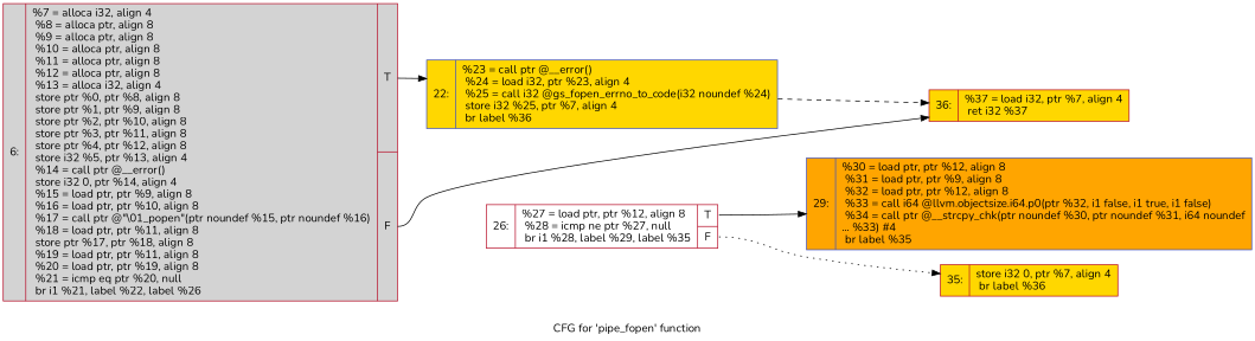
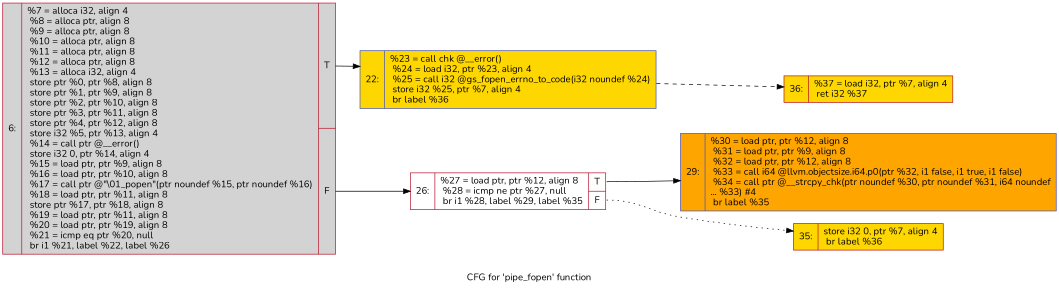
  digraph {
    fontname=Nunito
    label="CFG for 'pipe_fopen' function"
    rankdir=LR
    node [color="#b70d28ff" fillcolor=gold fontname=Nunito shape=record style=filled]
    edge [fontname=Nunito style=solid tailport=s0]
    n1 [fillcolor=lightgrey label="{6:\l|  %7 = alloca i32, align 4\l  %8 = alloca ptr, align 8\l  %9 = alloca ptr, align 8\l  %10 = alloca ptr, align 8\l  %11 = alloca ptr, align 8\l  %12 = alloca ptr, align 8\l  %13 = alloca i32, align 4\l  store ptr %0, ptr %8, align 8\l  store ptr %1, ptr %9, align 8\l  store ptr %2, ptr %10, align 8\l  store ptr %3, ptr %11, align 8\l  store ptr %4, ptr %12, align 8\l  store i32 %5, ptr %13, align 4\l  %14 = call ptr @__error()\l  store i32 0, ptr %14, align 4\l  %15 = load ptr, ptr %9, align 8\l  %16 = load ptr, ptr %10, align 8\l  %17 = call ptr @\"\\01_popen\"(ptr noundef %15, ptr noundef %16)\l  %18 = load ptr, ptr %11, align 8\l  store ptr %17, ptr %18, align 8\l  %19 = load ptr, ptr %11, align 8\l  %20 = load ptr, ptr %19, align 8\l  %21 = icmp eq ptr %20, null\l  br i1 %21, label %22, label %26\l|{<s0>T|<s1>F}}"]
-   n2 [color="#3d50c3ff" label="{22:\l|  %23 = call ptr @__error()\l  %24 = load i32, ptr %23, align 4\l  %25 = call i32 @gs_fopen_errno_to_code(i32 noundef %24)\l  store i32 %25, ptr %7, align 4\l  br label %36\l}"]
+   n2 [color="#3d50c3ff" label="{22:\l|  %23 = call chk @__error()\l  %24 = load i32, ptr %23, align 4\l  %25 = call i32 @gs_fopen_errno_to_code(i32 noundef %24)\l  store i32 %25, ptr %7, align 4\l  br label %36\l}"]
    n3 [fillcolor=white label="{26:\l|  %27 = load ptr, ptr %12, align 8\l  %28 = icmp ne ptr %27, null\l  br i1 %28, label %29, label %35\l|{<s0>T|<s1>F}}"]
    n4 [label="{36:\l|  %37 = load i32, ptr %7, align 4\l  ret i32 %37\l}"]
    n5 [color="#3d50c3ff" fillcolor=orange label="{29:\l|  %30 = load ptr, ptr %12, align 8\l  %31 = load ptr, ptr %9, align 8\l  %32 = load ptr, ptr %12, align 8\l  %33 = call i64 @llvm.objectsize.i64.p0(ptr %32, i1 false, i1 true, i1 false)\l  %34 = call ptr @__strcpy_chk(ptr noundef %30, ptr noundef %31, i64 noundef\l... %33) #4\l  br label %35\l}"]
    n6 [label="{35:\l|  store i32 0, ptr %7, align 4\l  br label %36\l}"]
    n1 -> n2
-   n1 -> n4 [tailport=s1]
+   n1 -> n3 [tailport=s1]
    n2 -> n4 [style=dashed tailport=""]
    n3 -> n5
    n3 -> n6 [style=dotted tailport=s1]
  }
